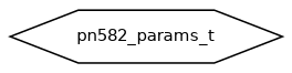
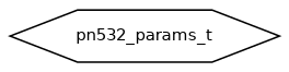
  digraph {
    rankdir=TB
-   n1 [color=black fillcolor=white fontname=Helvetica fontsize=10 height=0.2 label=pn582_params_t shape=hexagon style=filled width=0.4]
+   n1 [color=black fillcolor=white fontname=Helvetica fontsize=10 height=0.2 label=pn532_params_t shape=hexagon style=filled width=0.4]
  }
